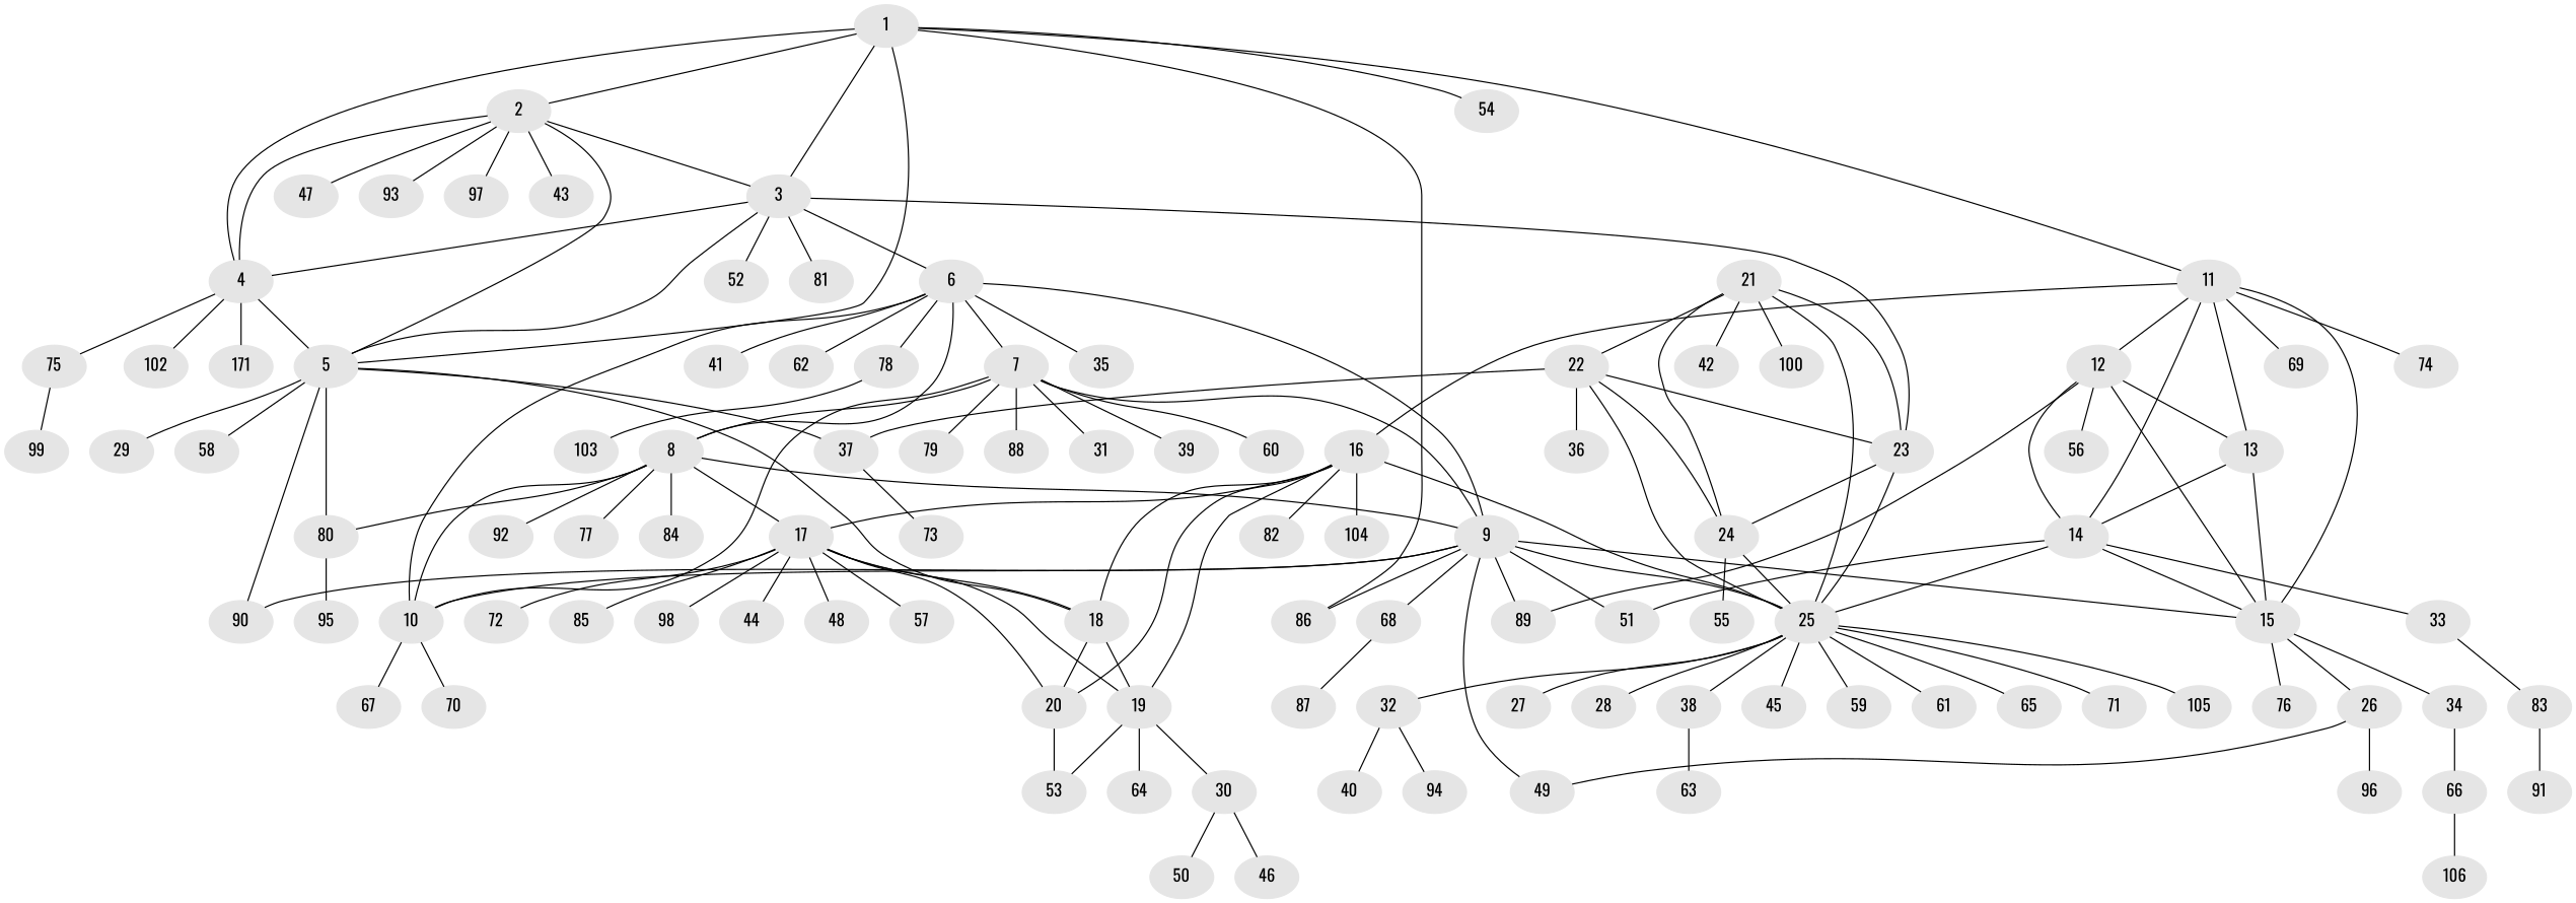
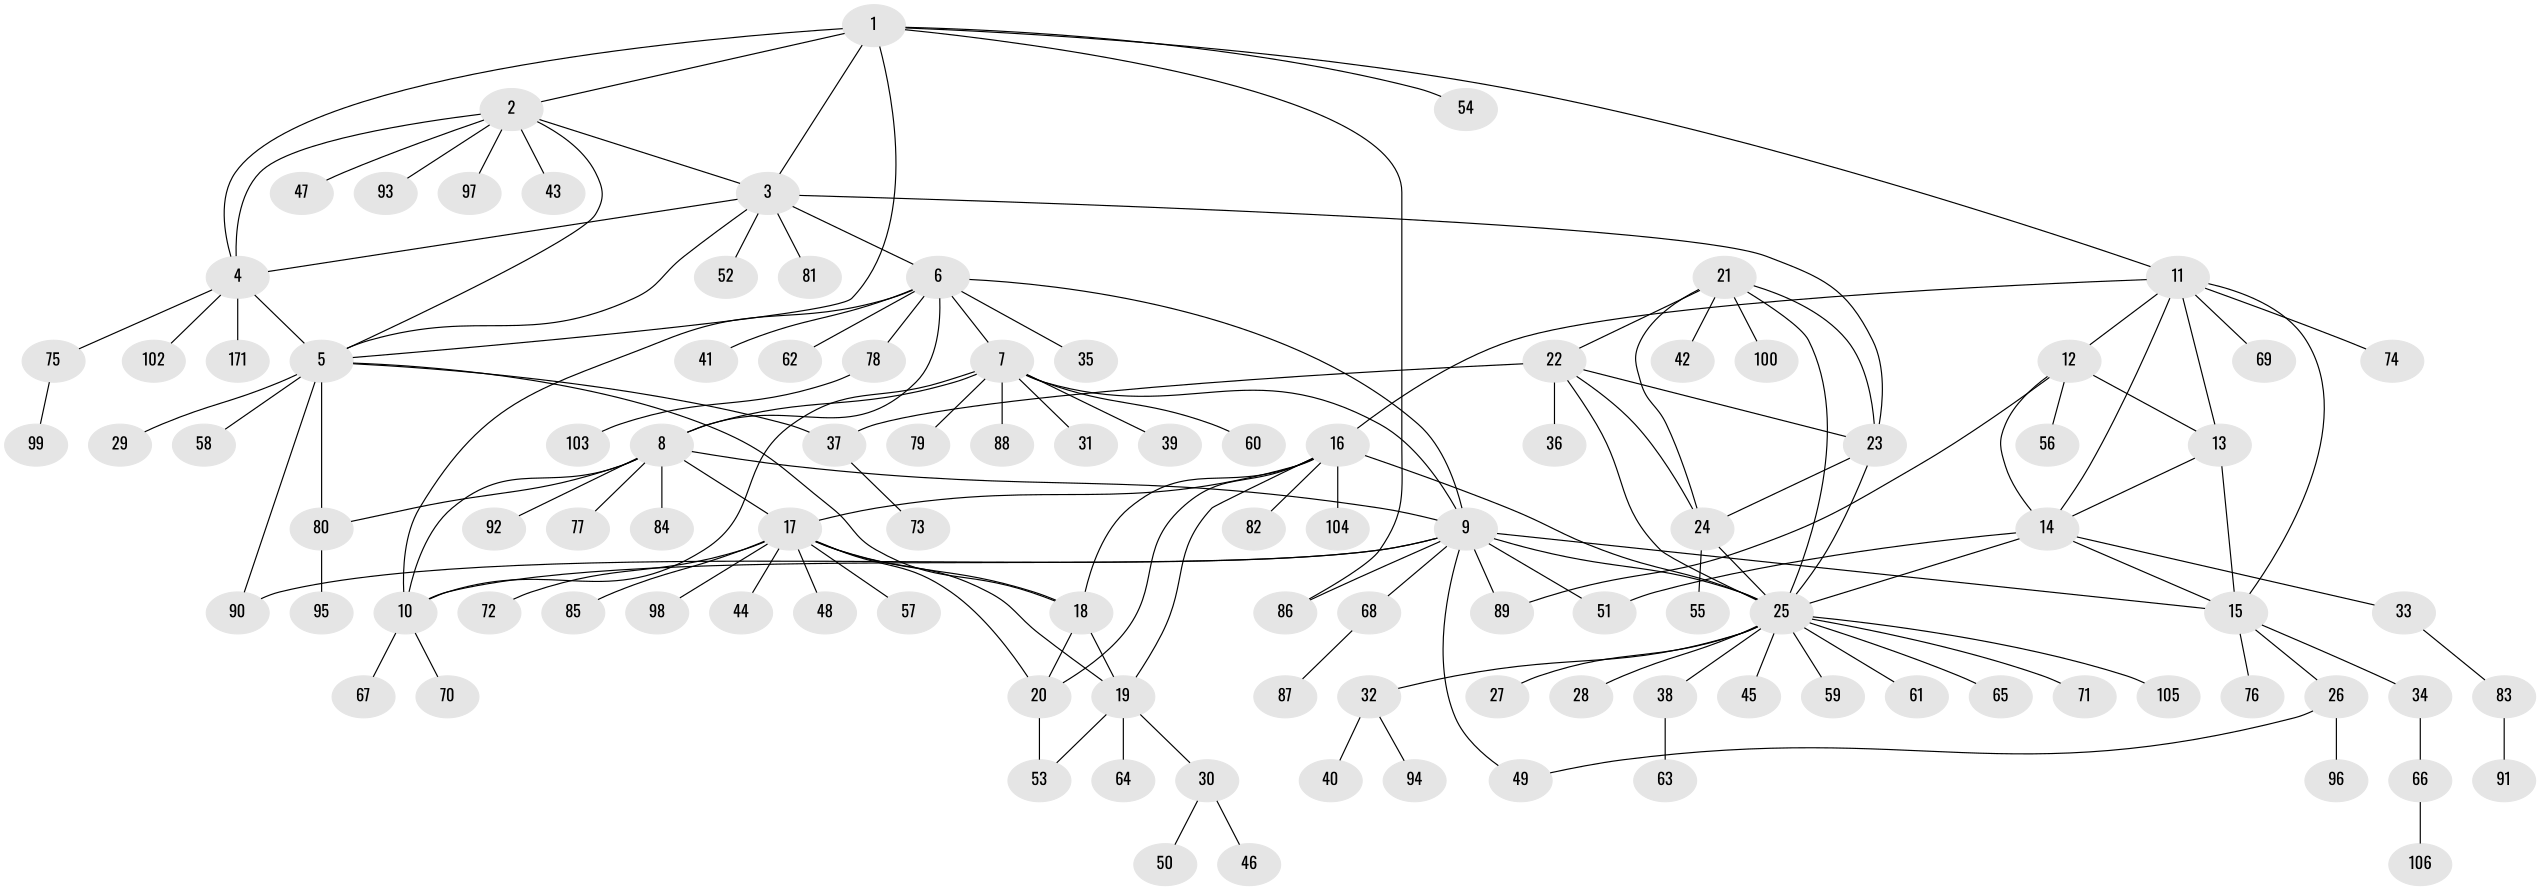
  graph {
    fontname=Oswald
    node [color=gray90 fontname=Oswald style=filled]
    edge [fontname=Oswald]
    1
    2
    3
    4
    5
    11
    54
    86
    43
    47
    93
    97
    6
    23
    52
    81
    75
    n18 [label=171]
    102
    18
    29
    37
    58
    80
    90
    15
    12
    13
    14
    16
    69
    74
    7
    8
    9
    10
    35
    41
    62
    78
    25
    24
    99
    19
    20
    73
    95
    31
    39
    60
    79
    88
    17
    77
    84
    92
    49
    51
    68
    89
    67
    70
    103
    44
    48
    57
    72
    85
    98
    26
    34
    76
    27
    28
    32
    38
    45
    59
    61
    65
    71
    105
    87
    56
    33
    82
    104
    83
    96
    66
    30
    64
    53
    46
    50
    21
    22
    42
    100
    36
    55
    40
    94
    63
    91
    106
    1 -- 2
    1 -- 3
    1 -- 4
    1 -- 5
    1 -- 11
    1 -- 54
    1 -- 86
    2 -- 3
    2 -- 4
    2 -- 5
    2 -- 43
    2 -- 47
    2 -- 93
    2 -- 97
    3 -- 4
    3 -- 5
    3 -- 6
    3 -- 23
    3 -- 52
    3 -- 81
    4 -- 5
    4 -- 75
    4 -- n18
    4 -- 102
    5 -- 18
    5 -- 29
    5 -- 37
    5 -- 58
    5 -- 80
    5 -- 90
    11 -- 15
    11 -- 12
    11 -- 13
    11 -- 14
    11 -- 16
    11 -- 69
    11 -- 74
    6 -- 7
    6 -- 8
    6 -- 9
    6 -- 10
    6 -- 35
    6 -- 41
    6 -- 62
    6 -- 78
    23 -- 25
    23 -- 24
    75 -- 99
    18 -- 19
    18 -- 20
    37 -- 73
    80 -- 95
    15 -- 26
    15 -- 34
    15 -- 76
-   12 -- 15
    12 -- 13
    12 -- 14
    12 -- 89
    12 -- 56
    13 -- 15
    13 -- 14
    14 -- 15
    14 -- 25
    14 -- 51
    14 -- 33
    16 -- 18
    16 -- 25
    16 -- 19
    16 -- 20
    16 -- 17
    16 -- 82
    16 -- 104
    7 -- 8
    7 -- 9
    7 -- 10
    7 -- 31
    7 -- 39
    7 -- 60
    7 -- 79
    7 -- 88
    8 -- 80
    8 -- 9
    8 -- 10
    8 -- 17
    8 -- 77
    8 -- 84
    8 -- 92
    9 -- 86
    9 -- 90
    9 -- 15
    9 -- 10
    9 -- 25
    9 -- 49
    9 -- 51
    9 -- 68
    9 -- 89
    10 -- 67
    10 -- 70
    78 -- 103
    25 -- 27
    25 -- 28
    25 -- 32
    25 -- 38
    25 -- 45
    25 -- 59
    25 -- 61
    25 -- 65
    25 -- 71
    25 -- 105
    24 -- 25
    24 -- 55
    19 -- 30
    19 -- 64
    19 -- 53
    20 -- 53
    17 -- 18
    17 -- 19
    17 -- 20
    17 -- 44
    17 -- 48
    17 -- 57
    17 -- 72
    17 -- 85
    17 -- 98
    68 -- 87
    26 -- 49
    26 -- 96
    34 -- 66
    32 -- 40
    32 -- 94
    38 -- 63
    33 -- 83
    83 -- 91
    66 -- 106
    30 -- 46
    30 -- 50
    21 -- 23
    21 -- 25
    21 -- 24
    21 -- 22
    21 -- 42
    21 -- 100
    22 -- 23
    22 -- 37
    22 -- 25
    22 -- 24
    22 -- 36
  }
